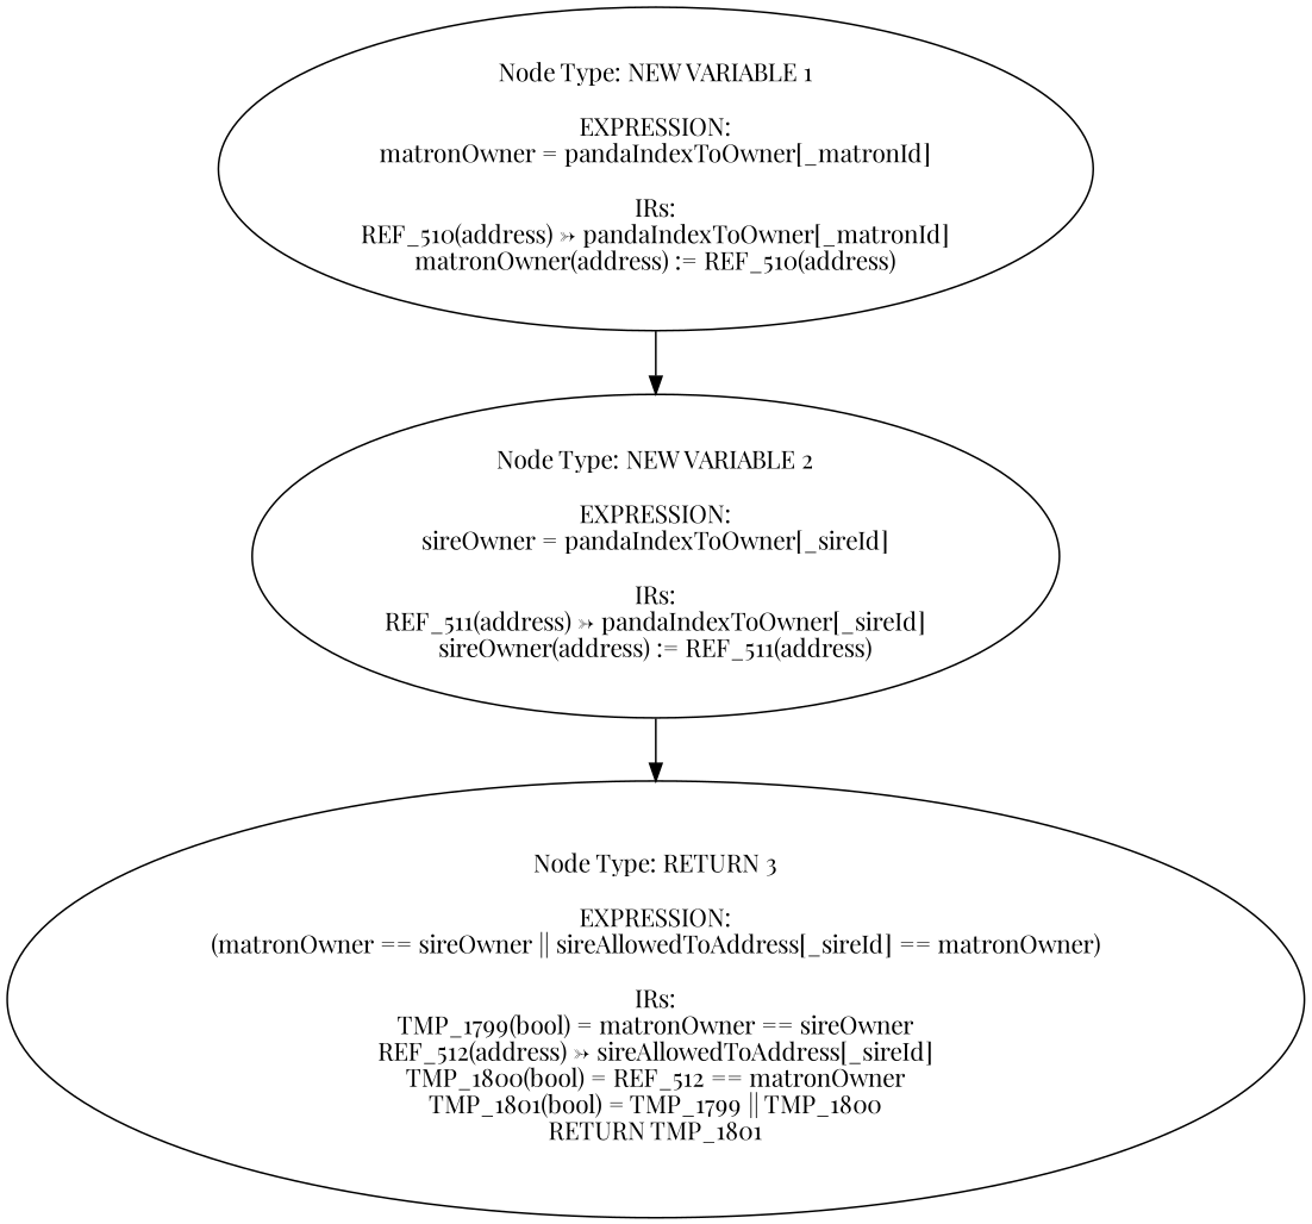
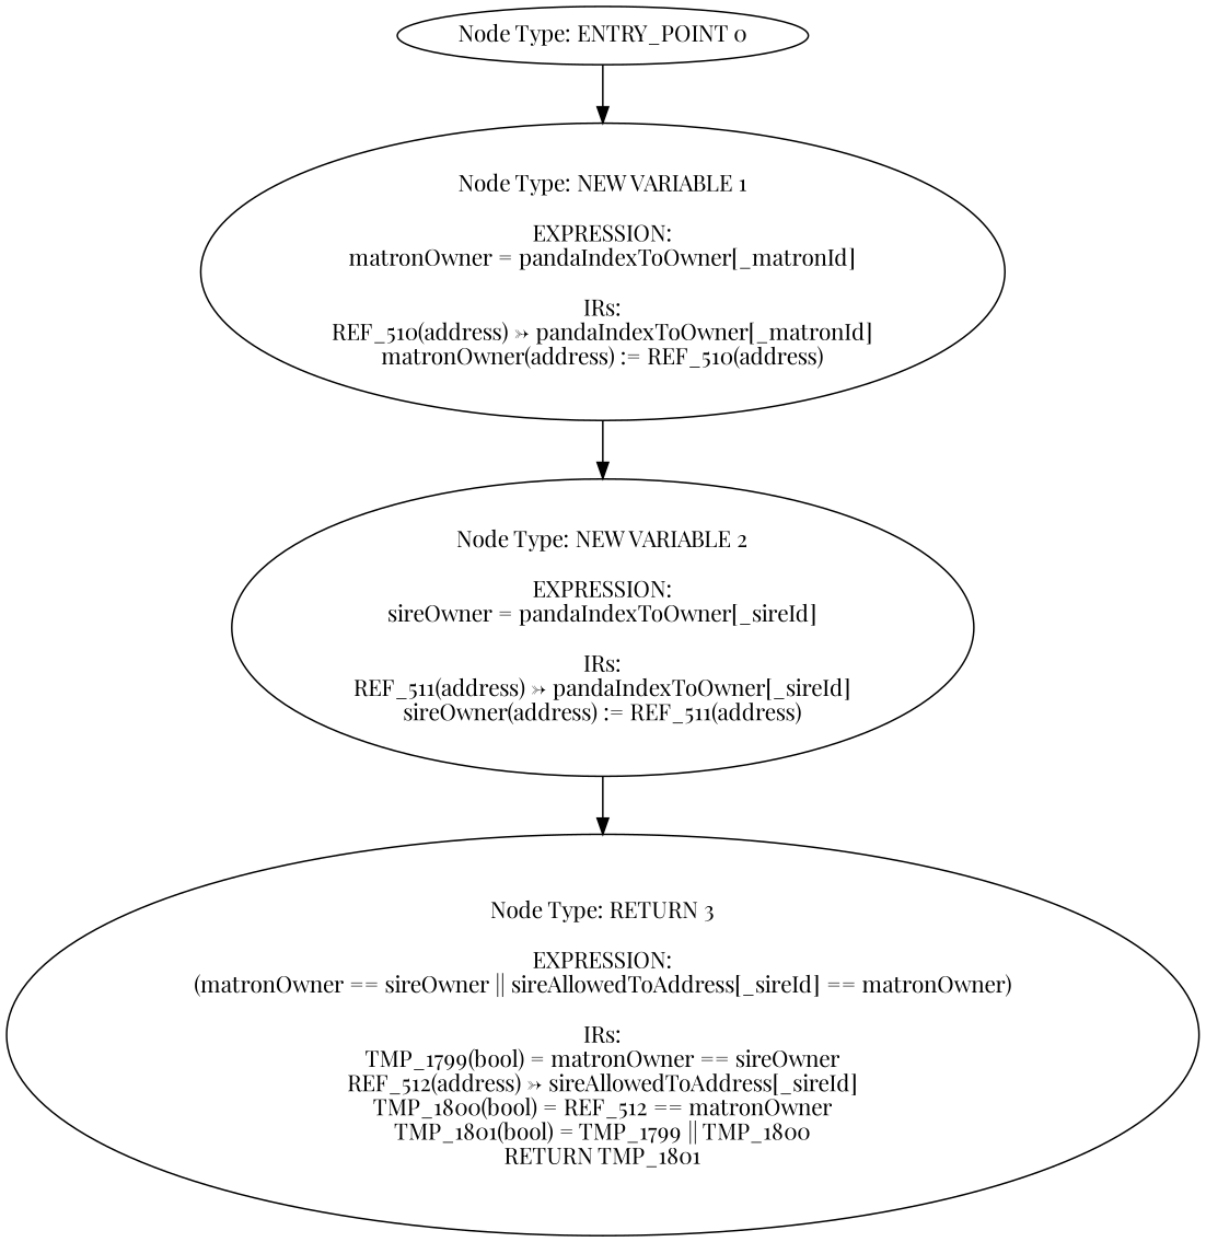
  digraph {
    fontname="Playfair Display"
    node [fontname="Playfair Display"]
    edge [fontname="Playfair Display"]
+   n1 [label="Node Type: ENTRY_POINT 0\n"]
    n2 [label="Node Type: NEW VARIABLE 1\n\nEXPRESSION:\nmatronOwner = pandaIndexToOwner[_matronId]\n\nIRs:\nREF_510(address) -> pandaIndexToOwner[_matronId]\nmatronOwner(address) := REF_510(address)"]
    n3 [label="Node Type: NEW VARIABLE 2\n\nEXPRESSION:\nsireOwner = pandaIndexToOwner[_sireId]\n\nIRs:\nREF_511(address) -> pandaIndexToOwner[_sireId]\nsireOwner(address) := REF_511(address)"]
    n4 [label="Node Type: RETURN 3\n\nEXPRESSION:\n(matronOwner == sireOwner || sireAllowedToAddress[_sireId] == matronOwner)\n\nIRs:\nTMP_1799(bool) = matronOwner == sireOwner\nREF_512(address) -> sireAllowedToAddress[_sireId]\nTMP_1800(bool) = REF_512 == matronOwner\nTMP_1801(bool) = TMP_1799 || TMP_1800\nRETURN TMP_1801"]
+   n1 -> n2
    n2 -> n3
    n3 -> n4
  }
